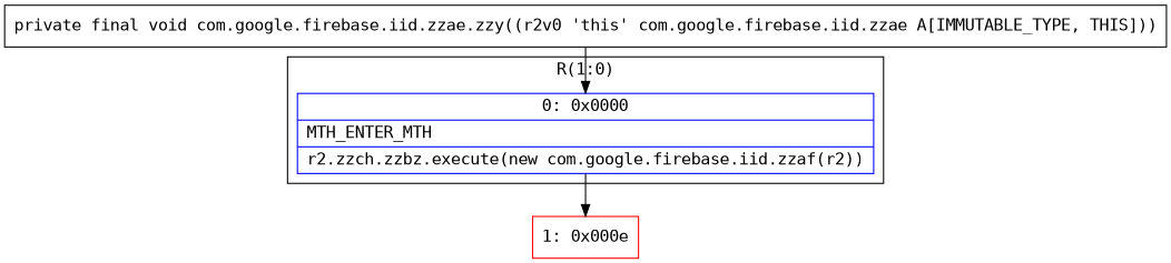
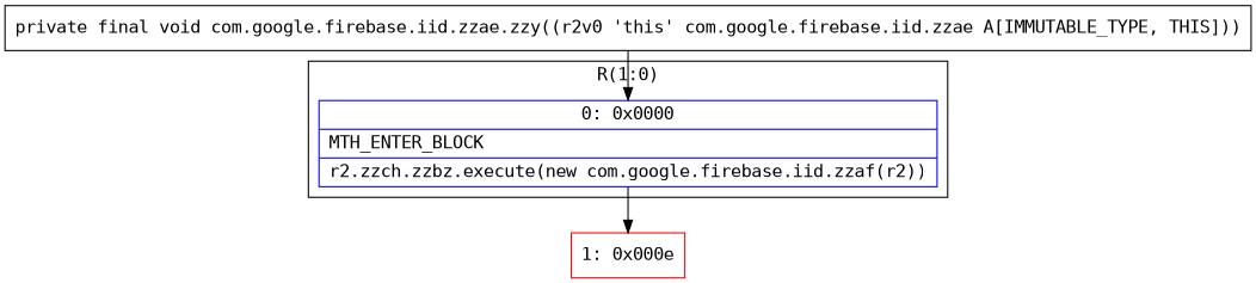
  digraph {
    fontname="DejaVu Sans Mono"
    node [shape=record fontname="DejaVu Sans Mono"]
    edge [fontname="DejaVu Sans Mono"]
-   n1 [color=blue label="{0\:\ 0x0000|MTH_ENTER_MTH\l|r2.zzch.zzbz.execute(new com.google.firebase.iid.zzaf(r2))\l}"]
+   n1 [color=blue label="{0\:\ 0x0000|MTH_ENTER_BLOCK\l|r2.zzch.zzbz.execute(new com.google.firebase.iid.zzaf(r2))\l}"]
    n2 [color=red label="{1\:\ 0x000e}"]
    n3 [label="{private final void com.google.firebase.iid.zzae.zzy((r2v0 'this' com.google.firebase.iid.zzae A[IMMUTABLE_TYPE, THIS])) }"]
    subgraph cluster_1 {
      label="R(1:0)"
      n1
    }
    n1 -> n2
    n3 -> n1
  }
